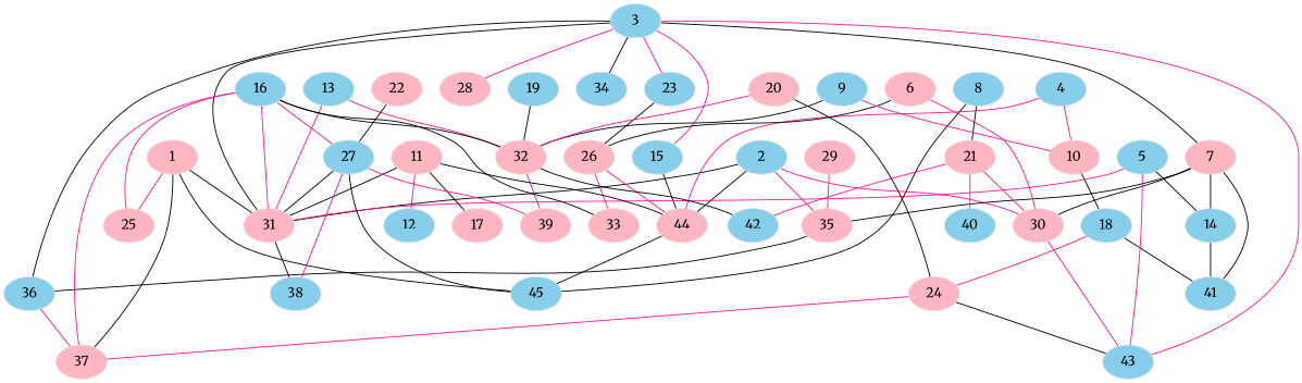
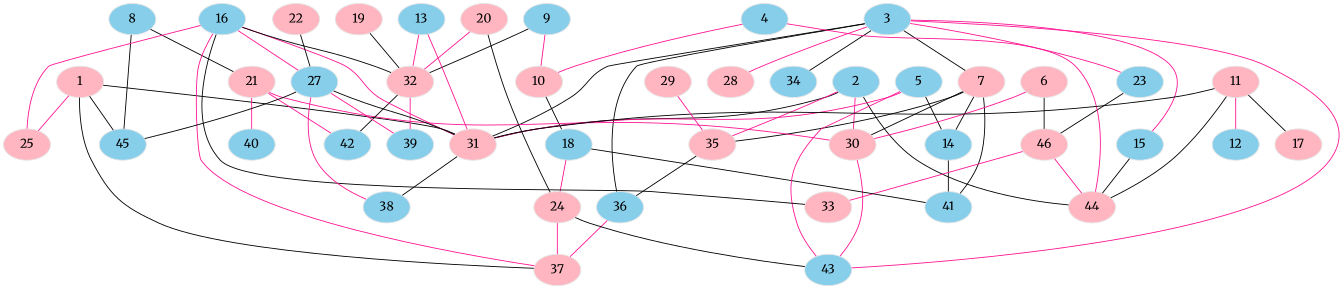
  graph {
    fontname=Merriweather
    node [color=gray90 fillcolor=lightpink fontname=Merriweather style=filled]
    edge [color=black fontname=Merriweather weight=1.0]
    1
    25
    31
    37
    45 [fillcolor=skyblue]
    38 [fillcolor=skyblue]
    2 [fillcolor=skyblue]
    30
    35
    44
    43 [fillcolor=skyblue]
    36 [fillcolor=skyblue]
    3 [fillcolor=skyblue]
    7
    15 [fillcolor=skyblue]
    23 [fillcolor=skyblue]
    28
    34 [fillcolor=skyblue]
    14 [fillcolor=skyblue]
    41 [fillcolor=skyblue]
-   26
+   26 [label=46]
    4 [fillcolor=skyblue]
    10
    18 [fillcolor=skyblue]
    5 [fillcolor=skyblue]
    6
    33
    8 [fillcolor=skyblue]
    21
    40 [fillcolor=skyblue]
    42 [fillcolor=skyblue]
    9 [fillcolor=skyblue]
    32
-   39
+   39 [fillcolor=skyblue]
    24
    11
    12 [fillcolor=skyblue]
    17
    13 [fillcolor=skyblue]
    16 [fillcolor=skyblue]
    27 [fillcolor=skyblue]
-   19 [fillcolor=skyblue]
+   19
    20
    22
    29
    1 -- 25 [color=deeppink]
    1 -- 31
    1 -- 37
    1 -- 45
    31 -- 38
    2 -- 31
    2 -- 30 [color=deeppink]
    2 -- 35 [color=deeppink]
    2 -- 44
    30 -- 43 [color=deeppink]
    35 -- 36
-   44 -- 45
    36 -- 37 [color=deeppink weight=2.0]
    3 -- 31
    3 -- 43 [color=deeppink]
    3 -- 36
    3 -- 7
    3 -- 15 [color=deeppink]
    3 -- 23 [color=deeppink]
    3 -- 28 [color=deeppink]
    3 -- 34
    7 -- 30
    7 -- 35
    7 -- 14
    7 -- 41
    15 -- 44
    23 -- 26
    14 -- 41
    26 -- 44 [color=deeppink]
    26 -- 33 [color=deeppink]
    4 -- 44 [color=deeppink]
    4 -- 10 [color=deeppink]
    10 -- 18
    18 -- 41
    18 -- 24 [color=deeppink]
    5 -- 31 [color=deeppink]
    5 -- 43 [color=deeppink]
    5 -- 14
    6 -- 30 [color=deeppink]
    6 -- 26
    8 -- 45
    8 -- 21
    21 -- 30 [color=deeppink]
    21 -- 40 [color=deeppink]
    21 -- 42 [color=deeppink]
    9 -- 10 [color=deeppink]
    9 -- 32
    32 -- 42
    32 -- 39 [color=deeppink]
    24 -- 37 [color=deeppink]
    24 -- 43
    11 -- 31
    11 -- 44
    11 -- 12 [color=deeppink]
    11 -- 17
    13 -- 31 [color=deeppink]
    13 -- 32 [color=deeppink]
    16 -- 25 [color=deeppink]
    16 -- 31 [color=deeppink]
    16 -- 37 [color=deeppink]
    16 -- 33
    16 -- 32
    16 -- 27 [color=deeppink]
    27 -- 31
    27 -- 45
    27 -- 38 [color=deeppink]
    27 -- 39 [color=deeppink]
    19 -- 32
    20 -- 32 [color=deeppink]
    20 -- 24
    22 -- 27
    29 -- 35 [color=deeppink]
  }
